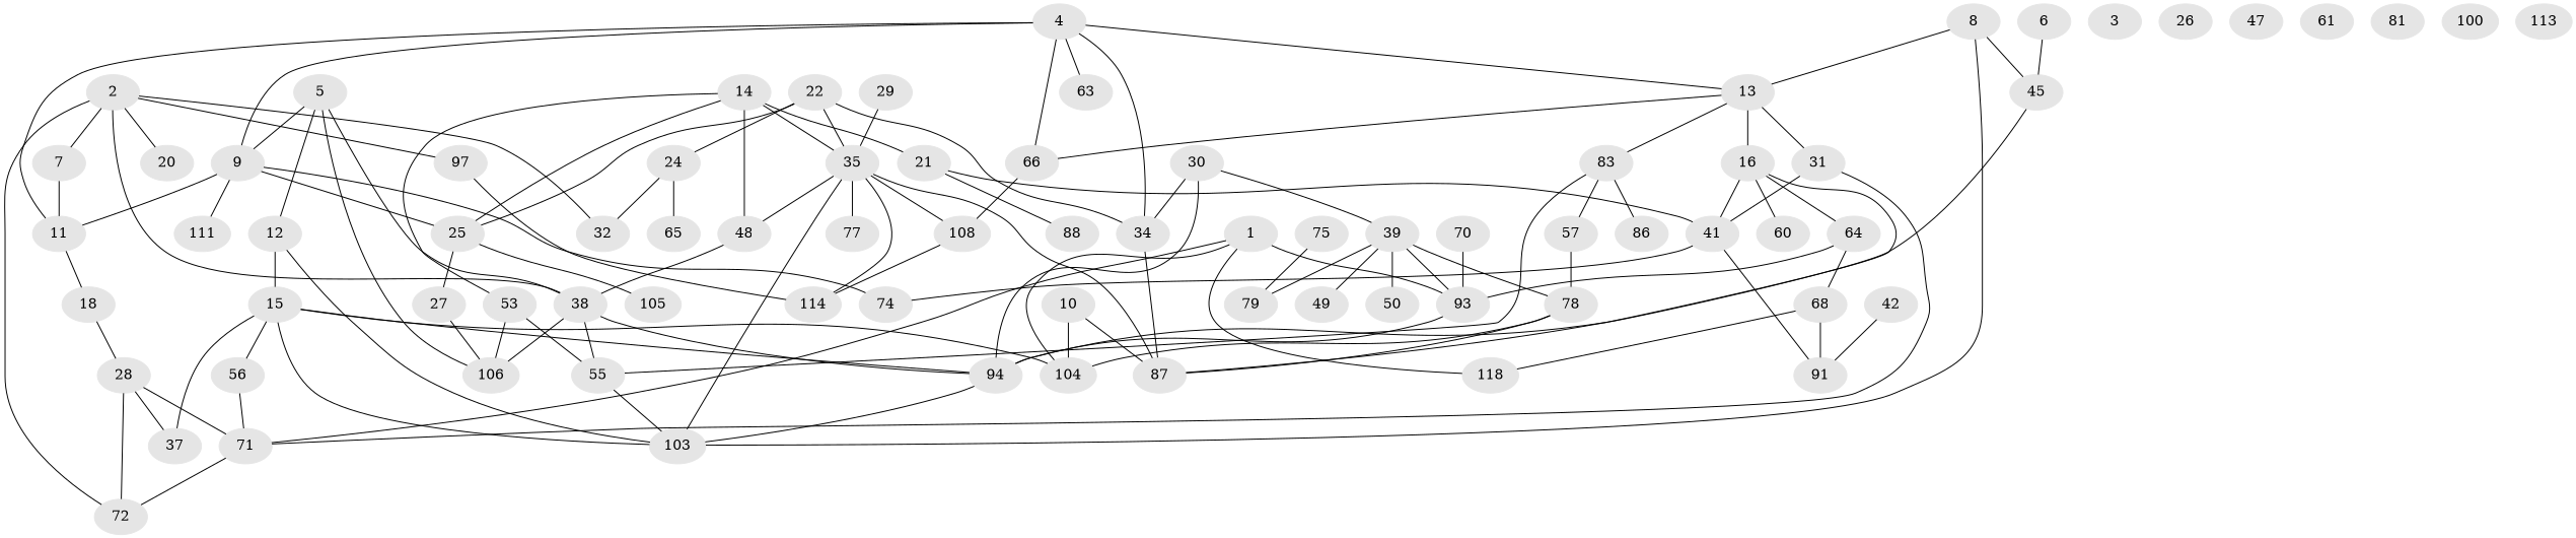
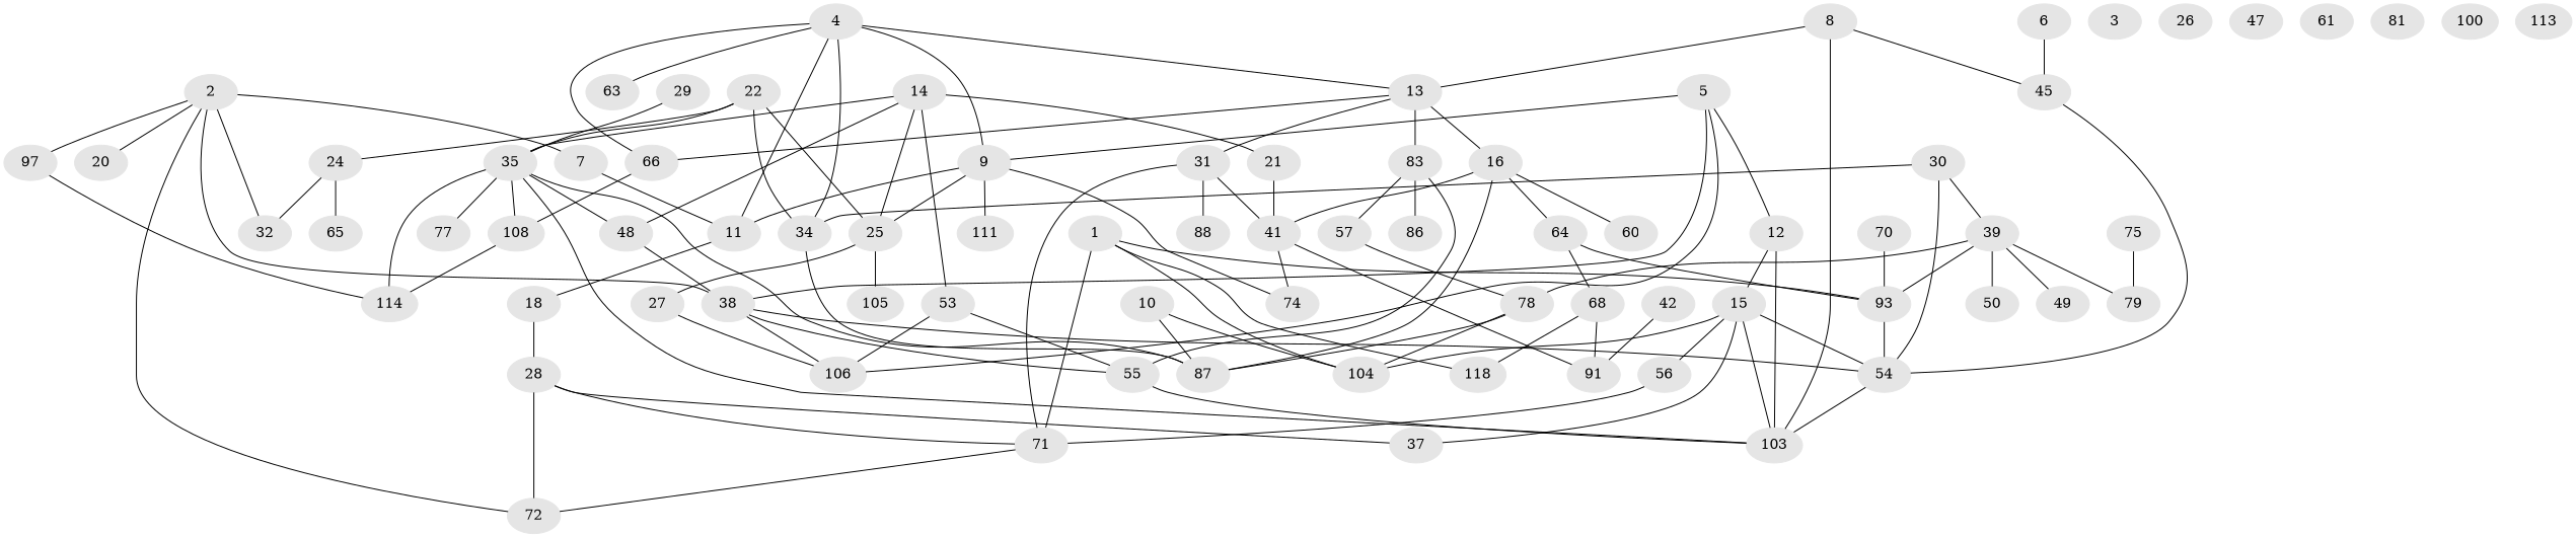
  graph {
    node [color=gray90 style=filled]
    1 [super="+107"]
    71 [super="+116"]
    93 [super="+115"]
    104
    118
    72 [super="+80"]
-   94 [super="+121"]
+   94 [super="+121" label=54]
    2 [super="+44"]
    7 [super="+98"]
    20 [super="+52"]
    32 [super="+84"]
    38 [super="+110"]
    97
    11 [super="+43"]
    106
    55
    114
    3
    4 [super="+117"]
    9 [super="+46"]
    13 [super="+120"]
    34 [super="+36"]
    63 [super="+69"]
    66 [super="+90"]
    25 [super="+67"]
    74
    111
    18
    16 [super="+76"]
    31 [super="+95"]
    n31 [label=83 super="+51"]
    87 [super="+96"]
    108
    5 [super="+23"]
    12 [super="+73"]
    103 [super="+109"]
    15 [super="+102"]
    6 [super="+112"]
    45
    8
    27
    105
    10 [super="+19"]
    28 [super="+62"]
    37
    56
    41 [super="+101"]
    60
    64 [super="+83"]
    88
    57
    86
    14 [super="+17"]
    21 [super="+92"]
    35 [super="+82"]
    48
    53 [super="+54"]
    77
    91
    68 [super="+119"]
    22 [super="+59"]
    24
    65
    26
    29
    30 [super="+40"]
    39 [super="+99"]
    49
    50
    78 [super="+89"]
    79 [super="+85"]
    42
    47
    61
    70
    75
    81
    100
    113
    1 -- 71
    1 -- 93
    1 -- 104
    1 -- 118
    71 -- 72
    93 -- 94
    94 -- 103
    2 -- 72
    2 -- 7 [weight=2]
    2 -- 20
    2 -- 32
    2 -- 38
    2 -- 97
    7 -- 11
    38 -- 94
    38 -- 106
    38 -- 55
    97 -- 114
    11 -- 18
    55 -- 103
    4 -- 11
    4 -- 9
    4 -- 13
    4 -- 34
    4 -- 63
    4 -- 66
    9 -- 11
    9 -- 25
    9 -- 74
    9 -- 111
    13 -- 66
    13 -- 16 [weight=2]
    13 -- 31
    13 -- n31
    34 -- 87
    66 -- 108
    25 -- 27
    25 -- 105
    18 -- 28
    16 -- 87
    16 -- 41
    16 -- 60
    16 -- 64
    31 -- 71
    31 -- 41
-   21 -- 88
+   31 -- 88
    n31 -- 55
    n31 -- 57
    n31 -- 86
    108 -- 114
    5 -- 38
    5 -- 106
    5 -- 9
    5 -- 12
    12 -- 103
    12 -- 15
    15 -- 104
    15 -- 94
    15 -- 103
    15 -- 37
    15 -- 56
    6 -- 45
    45 -- 94
    8 -- 13
    8 -- 103
    8 -- 45
    27 -- 106
    10 -- 104
    10 -- 87
    28 -- 71
    28 -- 72
    28 -- 37
    56 -- 71
    41 -- 74
    41 -- 91
    64 -- 93
    64 -- 68
    57 -- 78
    14 -- 25
    14 -- 21 [weight=2]
    14 -- 35
    14 -- 48
    14 -- 53
    21 -- 41
    35 -- 114
    35 -- 87
    35 -- 108
    35 -- 103
    35 -- 48
    35 -- 77
    48 -- 38
    53 -- 106
    53 -- 55
    68 -- 118
    68 -- 91
    22 -- 34
    22 -- 25
    22 -- 35
    22 -- 24
    24 -- 32
    24 -- 65
    29 -- 35
    30 -- 94
    30 -- 34
    30 -- 39
    39 -- 93
    39 -- 49
    39 -- 50
    39 -- 78
    39 -- 79
    78 -- 104
    78 -- 87
    42 -- 91
    70 -- 93
    75 -- 79
  }
